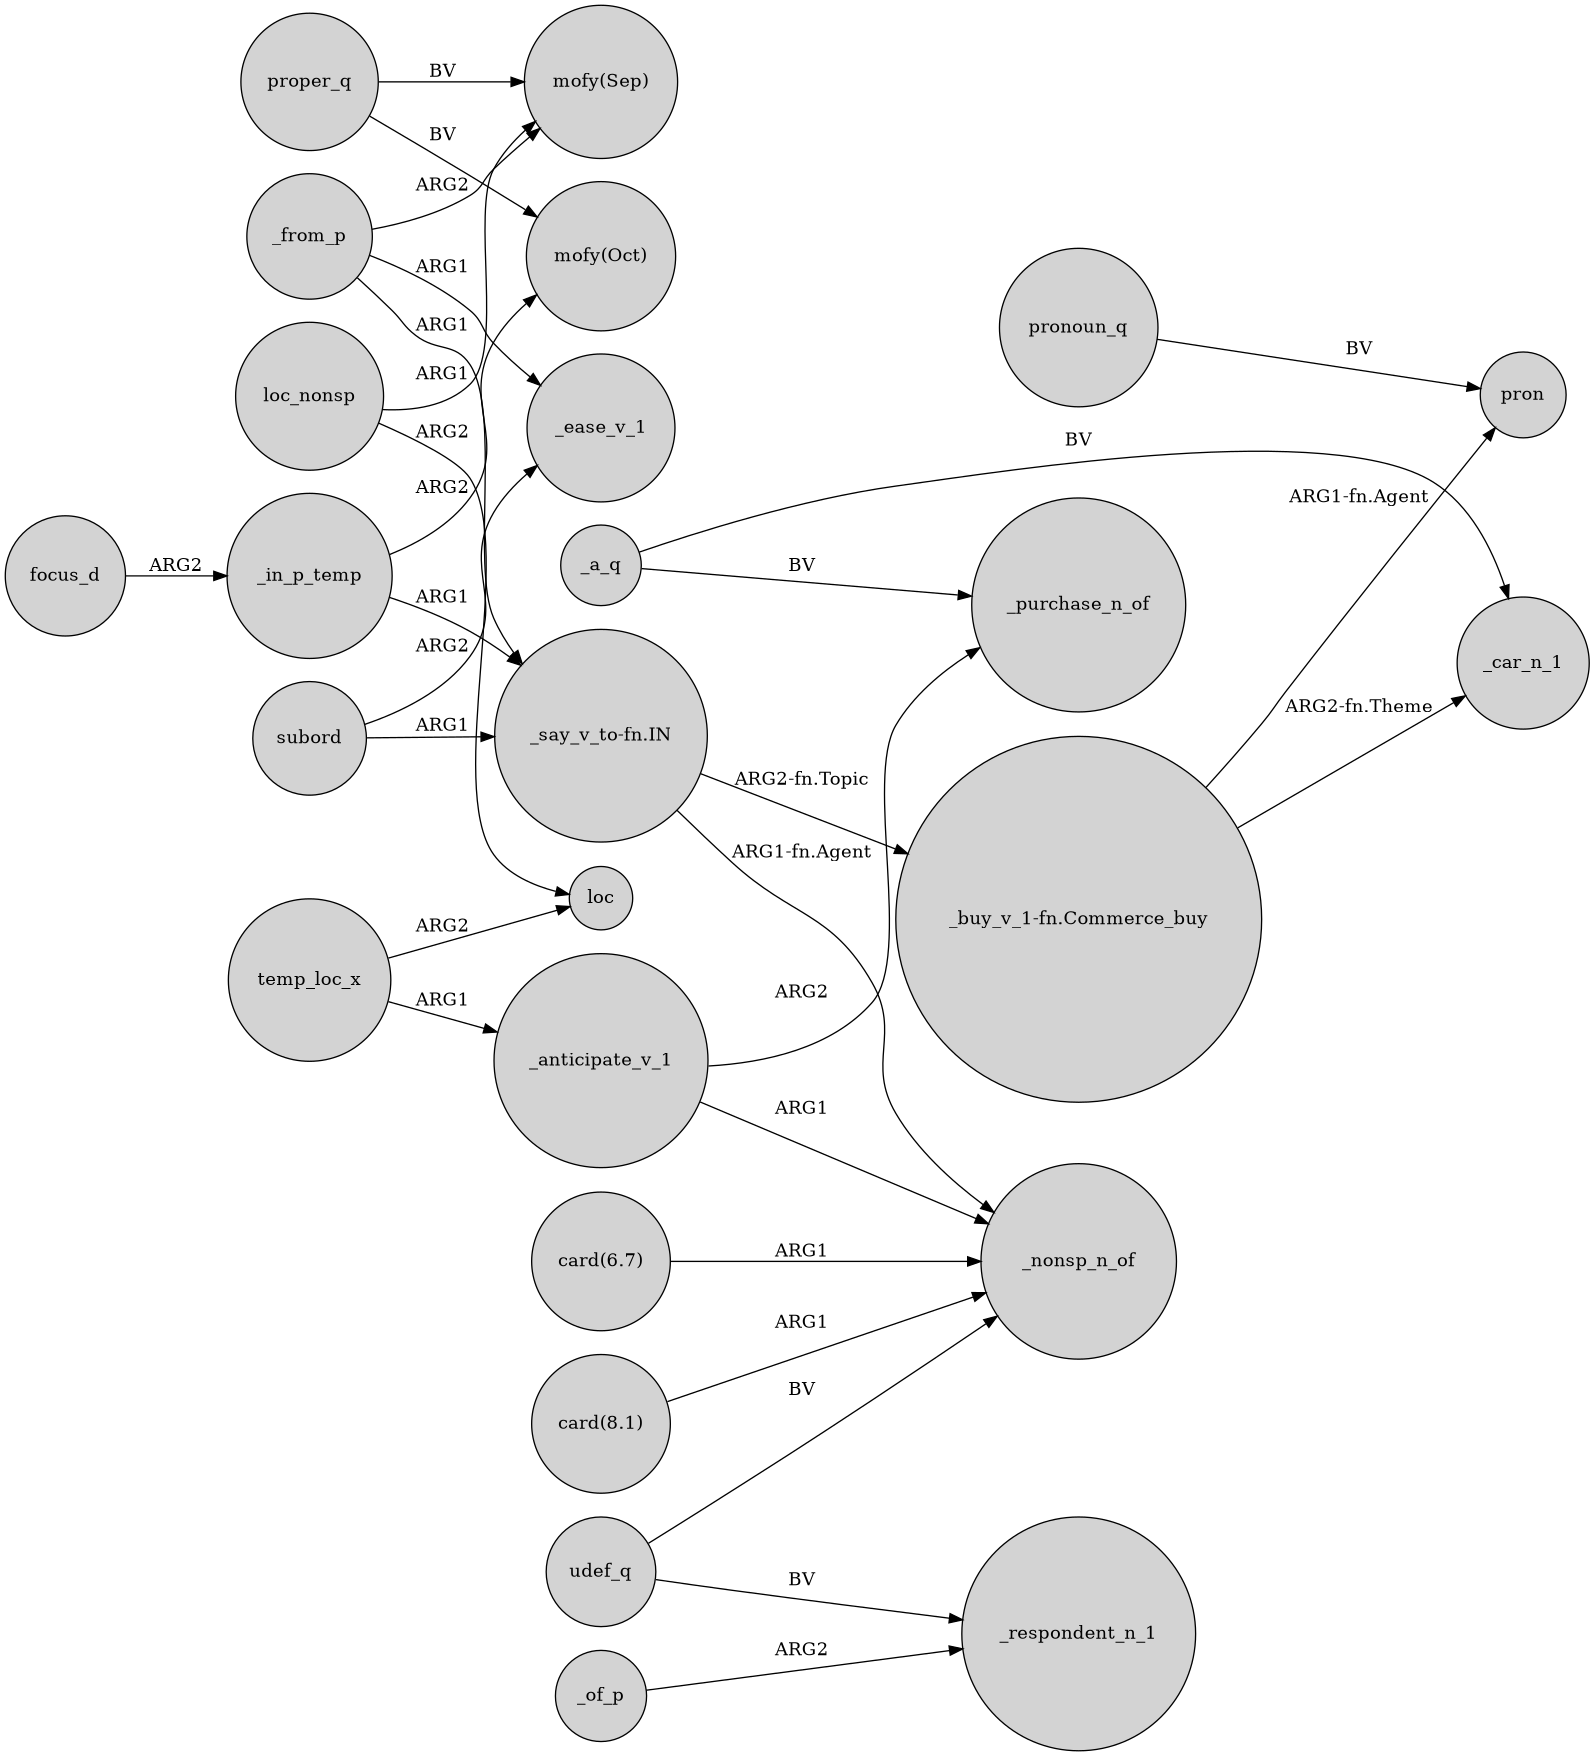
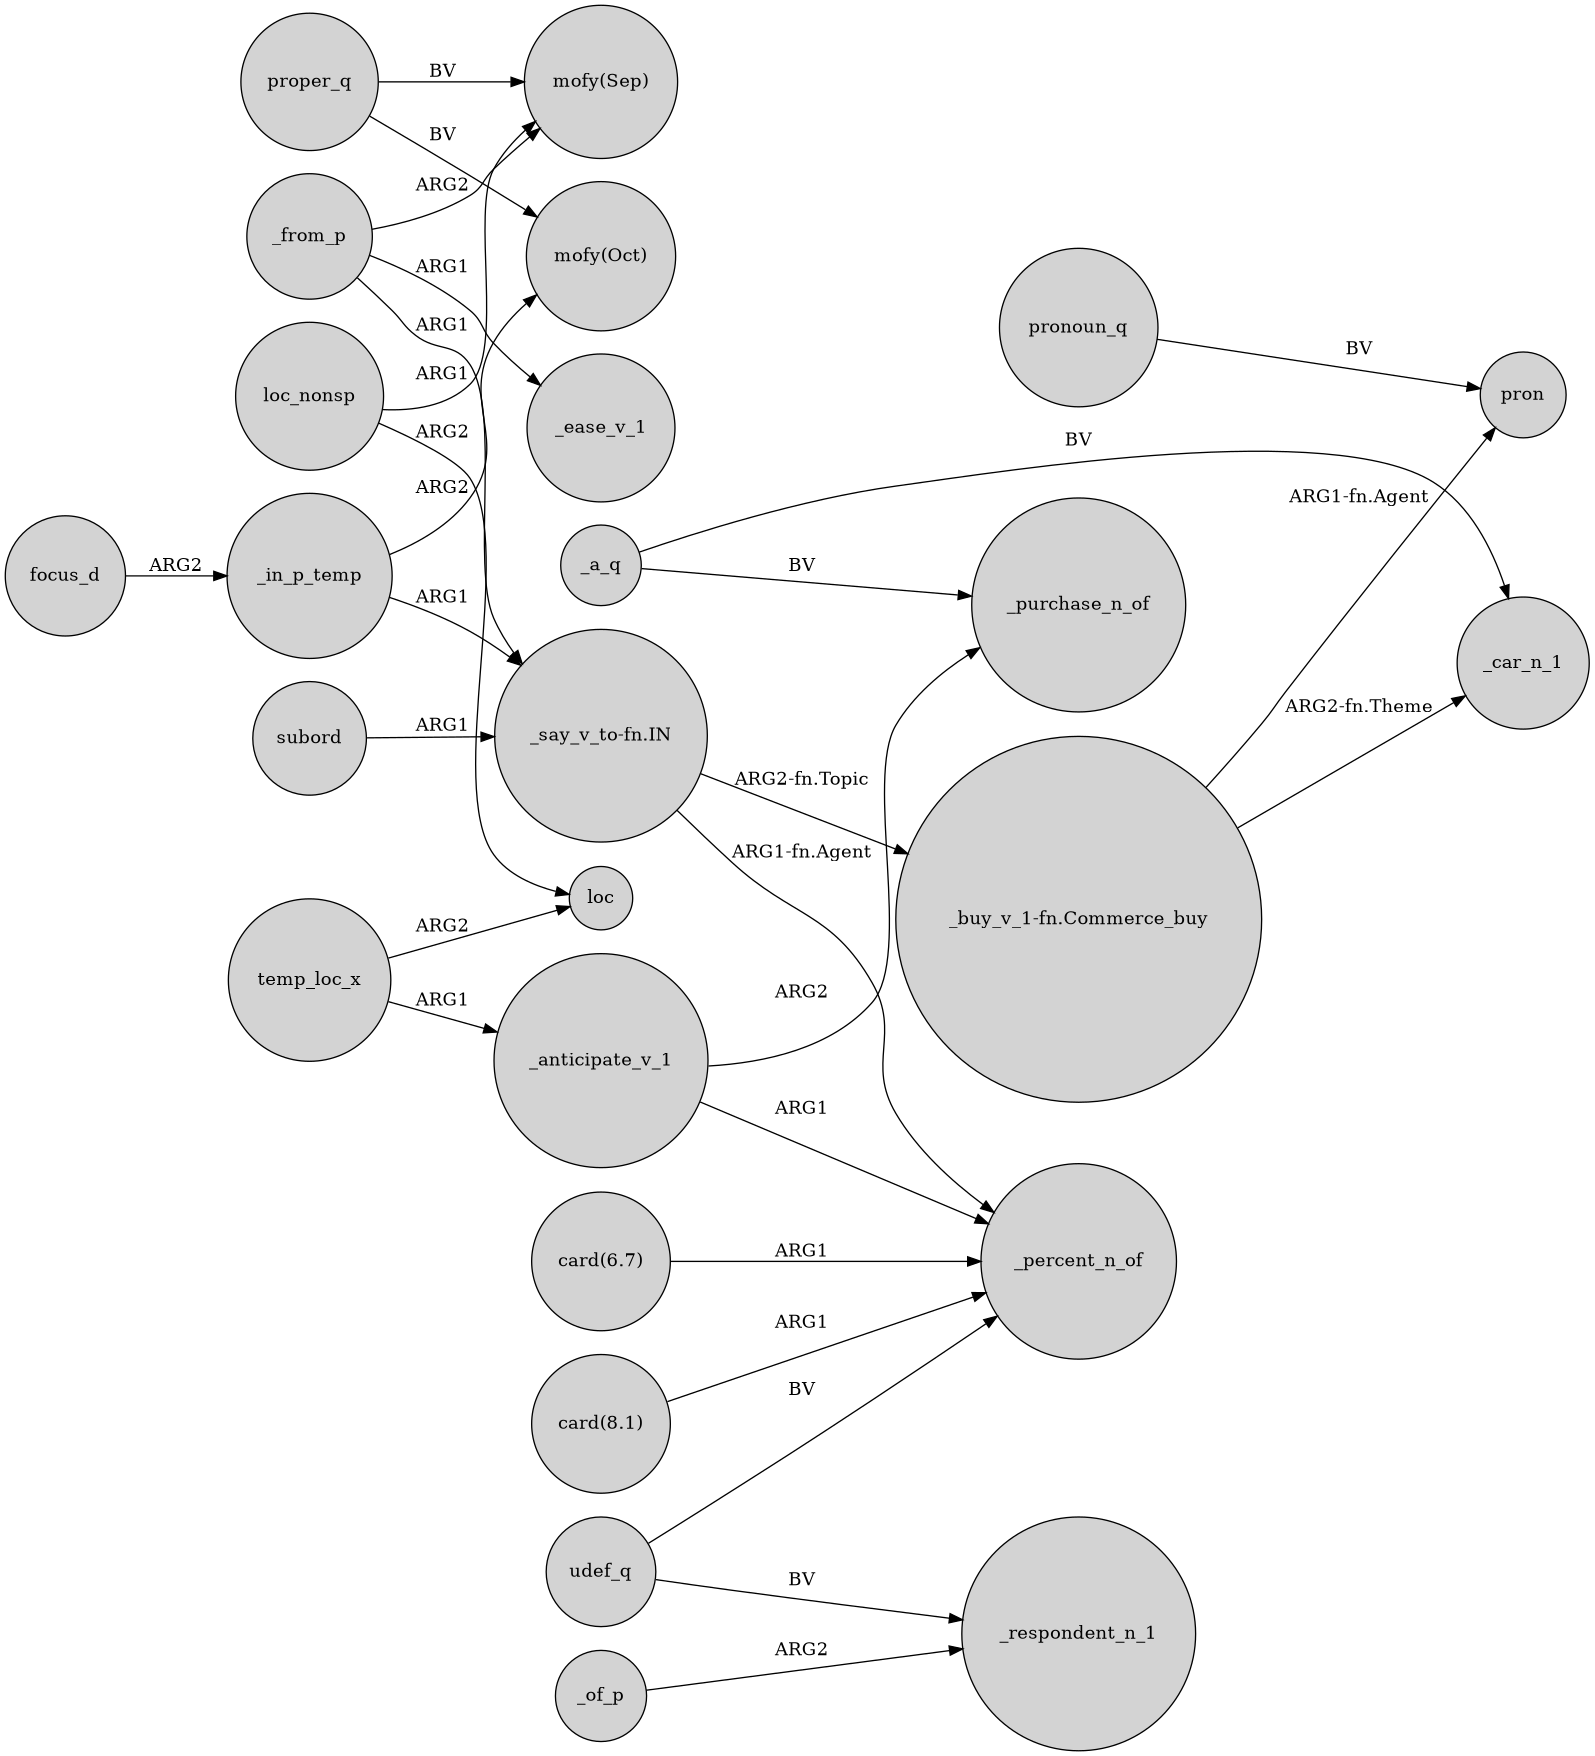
  digraph {
    rankdir=LR
    node [shape=circle style=filled]
    _from_p
    "mofy(Sep)"
    _ease_v_1
    "_say_v_to-fn.IN"
    focus_d
    _in_p_temp
    "mofy(Oct)"
    "_buy_v_1-fn.Commerce_buy"
-   _percent_n_of [label=_nonsp_n_of]
+   _percent_n_of
    pron
    _car_n_1
    "card(6.7)"
    _of_p
    _respondent_n_1
    subord
    proper_q
    loc_nonsp
    n18 [label=loc]
    _anticipate_v_1
    _purchase_n_of
    _a_q
    pronoun_q
    temp_loc_x
    udef_q
    "card(8.1)"
    _from_p -> "mofy(Sep)" [label=ARG2]
    _from_p -> _ease_v_1 [label=ARG1]
    _from_p -> "_say_v_to-fn.IN" [label=ARG1]
    "_say_v_to-fn.IN" -> "_buy_v_1-fn.Commerce_buy" [label="ARG2-fn.Topic"]
    "_say_v_to-fn.IN" -> _percent_n_of [label="ARG1-fn.Agent"]
    focus_d -> _in_p_temp [label=ARG2]
    _in_p_temp -> "_say_v_to-fn.IN" [label=ARG1]
    _in_p_temp -> "mofy(Oct)" [label=ARG2]
    "_buy_v_1-fn.Commerce_buy" -> pron [label="ARG1-fn.Agent"]
    "_buy_v_1-fn.Commerce_buy" -> _car_n_1 [label="ARG2-fn.Theme"]
    "card(6.7)" -> _percent_n_of [label=ARG1]
    _of_p -> _respondent_n_1 [label=ARG2]
-   subord -> _ease_v_1 [label=ARG2]
    subord -> "_say_v_to-fn.IN" [label=ARG1]
    proper_q -> "mofy(Sep)" [label=BV]
    proper_q -> "mofy(Oct)" [label=BV]
    loc_nonsp -> "mofy(Sep)" [label=ARG1]
    loc_nonsp -> n18 [label=ARG2]
    _anticipate_v_1 -> _percent_n_of [label=ARG1]
    _anticipate_v_1 -> _purchase_n_of [label=ARG2]
    _a_q -> _car_n_1 [label=BV]
    _a_q -> _purchase_n_of [label=BV]
    pronoun_q -> pron [label=BV]
    temp_loc_x -> n18 [label=ARG2]
    temp_loc_x -> _anticipate_v_1 [label=ARG1]
    udef_q -> _percent_n_of [label=BV]
    udef_q -> _respondent_n_1 [label=BV]
    "card(8.1)" -> _percent_n_of [label=ARG1]
  }
